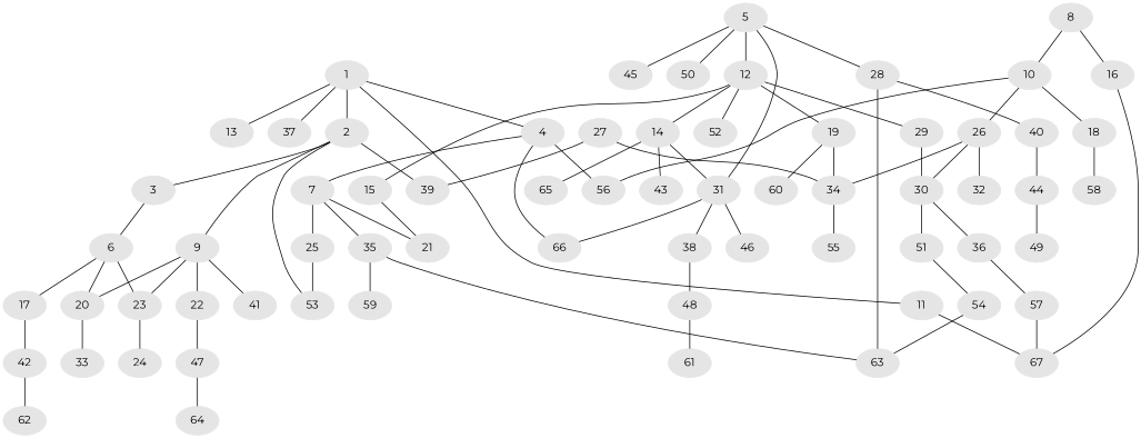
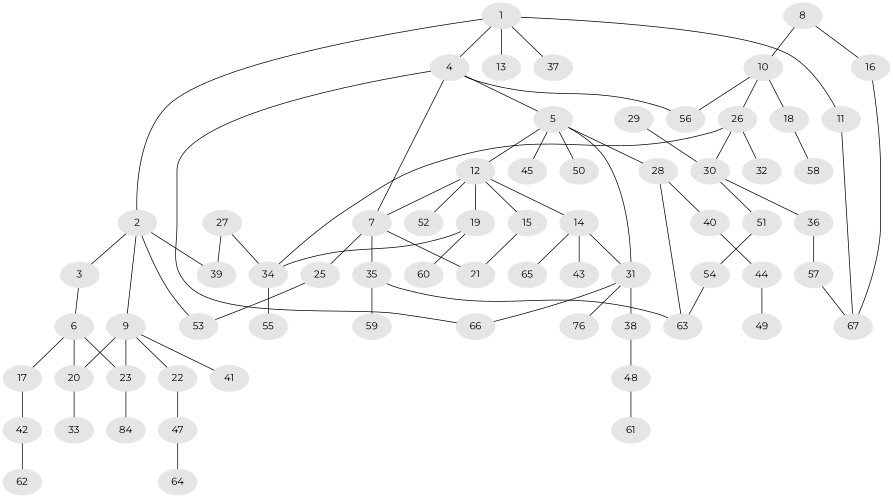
  graph {
    fontname=Montserrat
    node [color=gray90 fontname=Montserrat style=filled]
    edge [fontname=Montserrat weight=1.0]
    1
    2
    4
    11
    13
    37
    3
    9
    39
    53
    5
    7
    56
    66
    67
    6
    20
    23
    22
    41
    17
    12
    28
    31
    45
    50
    21
    25
    35
    8
    10
    16
    14
    15
    19
    29
    52
    40
    63
    38
-   46
+   46 [label=76]
    42
    33
-   24
+   24 [label=84]
    59
    18
    26
    47
    58
    34
    30
    32
    43
    65
    60
    62
    55
    64
    27
    36
    51
    44
    57
    54
    48
    61
    49
    1 -- 2
    1 -- 4
    1 -- 11
    1 -- 13
    1 -- 37
    2 -- 3
    2 -- 9
    2 -- 39
    2 -- 53
+   4 -- 5
    4 -- 7
    4 -- 56
    4 -- 66
    11 -- 67
    3 -- 6
    9 -- 20
    9 -- 23
    9 -- 22
    9 -- 41
    5 -- 12
    5 -- 28
    5 -- 31
    5 -- 45
    5 -- 50
    7 -- 21
    7 -- 25
    7 -- 35
    6 -- 20
    6 -- 23
    6 -- 17
    20 -- 33
    23 -- 24
    22 -- 47
    17 -- 42
    12 -- 14
    12 -- 15
    12 -- 19
-   12 -- 29
+   12 -- 7
    12 -- 52
    28 -- 40
    28 -- 63
    31 -- 66
    31 -- 38
    31 -- 46
    25 -- 53
    35 -- 63
    35 -- 59
    8 -- 10
    8 -- 16
    10 -- 56
    10 -- 18
    10 -- 26
    16 -- 67
    14 -- 31
    14 -- 43
    14 -- 65
    15 -- 21
    19 -- 34
    19 -- 60
    29 -- 30
    40 -- 44
    38 -- 48
    42 -- 62
    18 -- 58
    26 -- 34
    26 -- 30
    26 -- 32
    47 -- 64
    34 -- 55
    30 -- 36
    30 -- 51
    27 -- 39
    27 -- 34
    36 -- 57
    51 -- 54
    44 -- 49
    57 -- 67
    54 -- 63
    48 -- 61
  }
